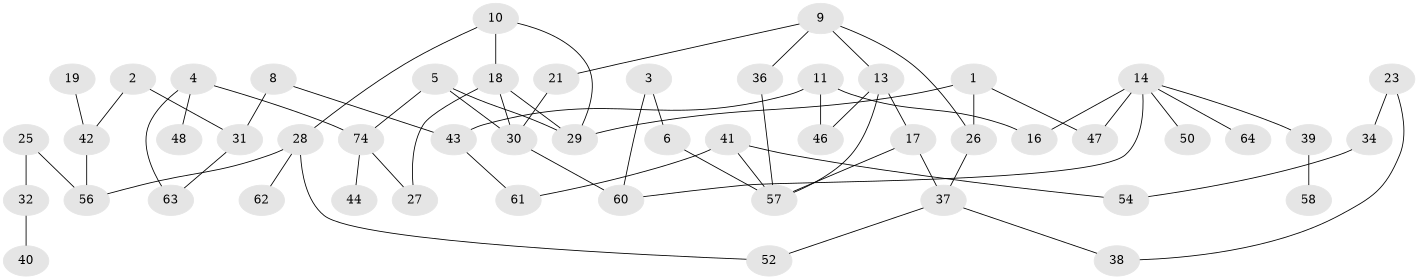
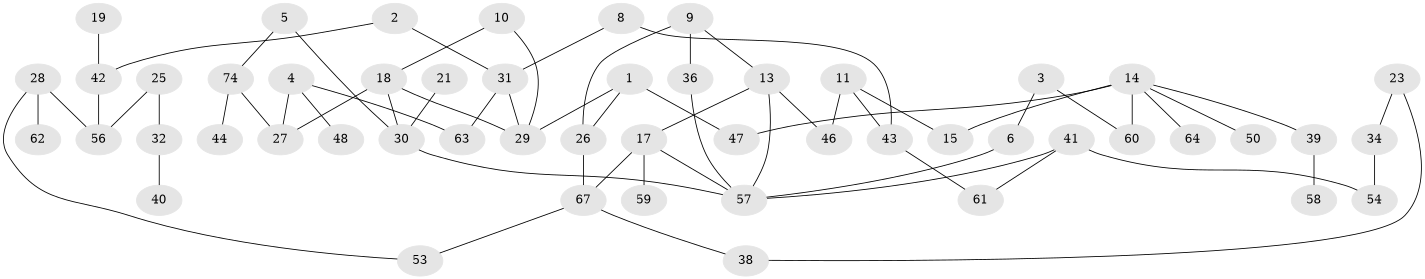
  graph {
    node [color=gray90 style=filled]
    edge [weight=1.0]
    1
    26
    29
    47
-   37
+   37 [label=67]
    2
    31
    42
    63
    56
    3
    6
    60
    57
    4
    27
    48
    5
    n19 [label=74]
    30
    44
    8
    43
    61
    9
    13
    21
    36
    46
    17
    10
    18
    28
-   52
+   52 [label=53]
    62
    11
-   15 [label=16]
+   15
+   59
    14
    39
    50
    64
    58
    38
    19
    23
    34
    54
    25
    32
    40
    41
    1 -- 26
    1 -- 29
    1 -- 47
    26 -- 37
    37 -- 52
    37 -- 38
    2 -- 31
    2 -- 42
    31 -- 63
    42 -- 56
    3 -- 6
    3 -- 60
    6 -- 57
    4 -- 63
-   4 -- n19
+   4 -- 27
    4 -- 48
-   5 -- 29
+   31 -- 29
    5 -- n19
    5 -- 30
    n19 -- 27
    n19 -- 44
-   30 -- 60
+   30 -- 57
    8 -- 31
    8 -- 43
    43 -- 61
    9 -- 26
    9 -- 13
-   9 -- 21
    9 -- 36
    13 -- 57
    13 -- 46
    13 -- 17
    21 -- 30
    36 -- 57
    17 -- 37
    17 -- 57
+   17 -- 59
    10 -- 29
    10 -- 18
-   10 -- 28
    18 -- 29
    18 -- 27
    18 -- 30
    28 -- 56
    28 -- 52
    28 -- 62
    11 -- 43
    11 -- 46
    11 -- 15
    14 -- 47
    14 -- 60
    14 -- 15 [weight=2.0]
    14 -- 39
    14 -- 50
    14 -- 64
    39 -- 58
    19 -- 42
    23 -- 38
    23 -- 34
    34 -- 54
    25 -- 56
    25 -- 32
    32 -- 40
    41 -- 57
    41 -- 61
    41 -- 54
  }
